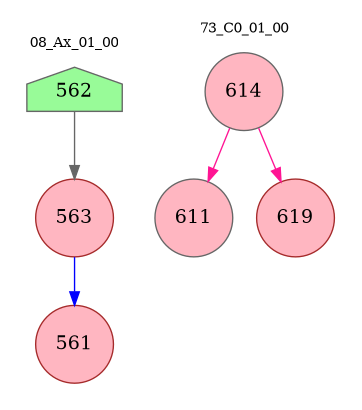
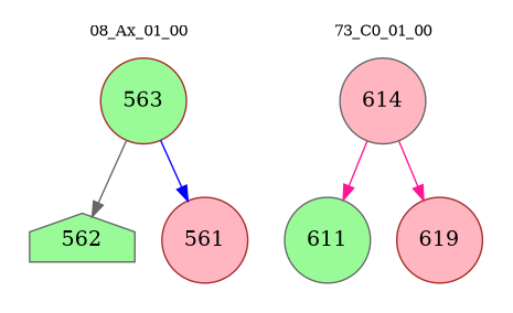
  digraph {
    node [color=gray40 fillcolor=lightpink shape=circle style=filled]
    edge [color=deeppink]
    n1 [fillcolor=palegreen label=562 shape=house]
    n2 [color=brown label=561]
-   n3 [color=brown label=563]
+   n3 [color=brown fillcolor=palegreen label=563]
    n4 [label=614]
-   n5 [label=611]
+   n5 [fillcolor=palegreen label=611]
    n6 [color=brown label=619]
    subgraph cluster_1 {
      color=white
      fontsize=10
      label="08_Ax_01_00"
      n1
      n2
      n3
    }
    subgraph cluster_2 {
      color=white
      fontsize=10
      label="73_C0_01_00"
      n4
      n5
      n6
    }
-   n1 -> n3 [color=gray40]
+   n3 -> n1 [color=gray40]
    n3 -> n2 [color=blue]
    n4 -> n5
    n4 -> n6
  }
